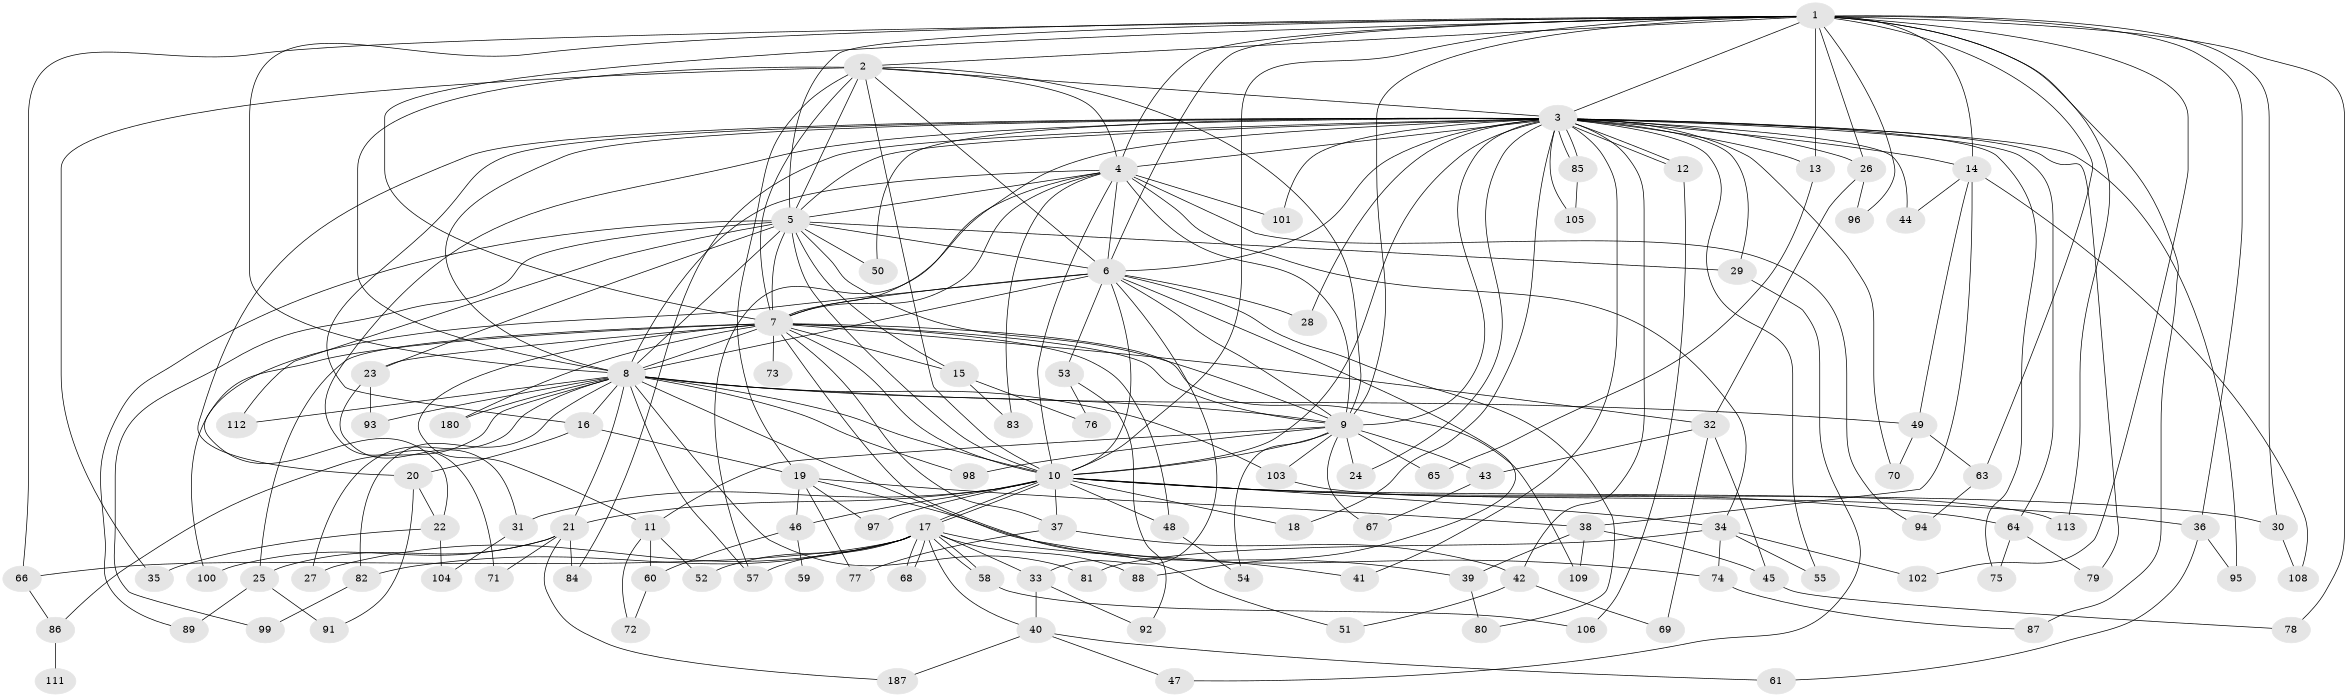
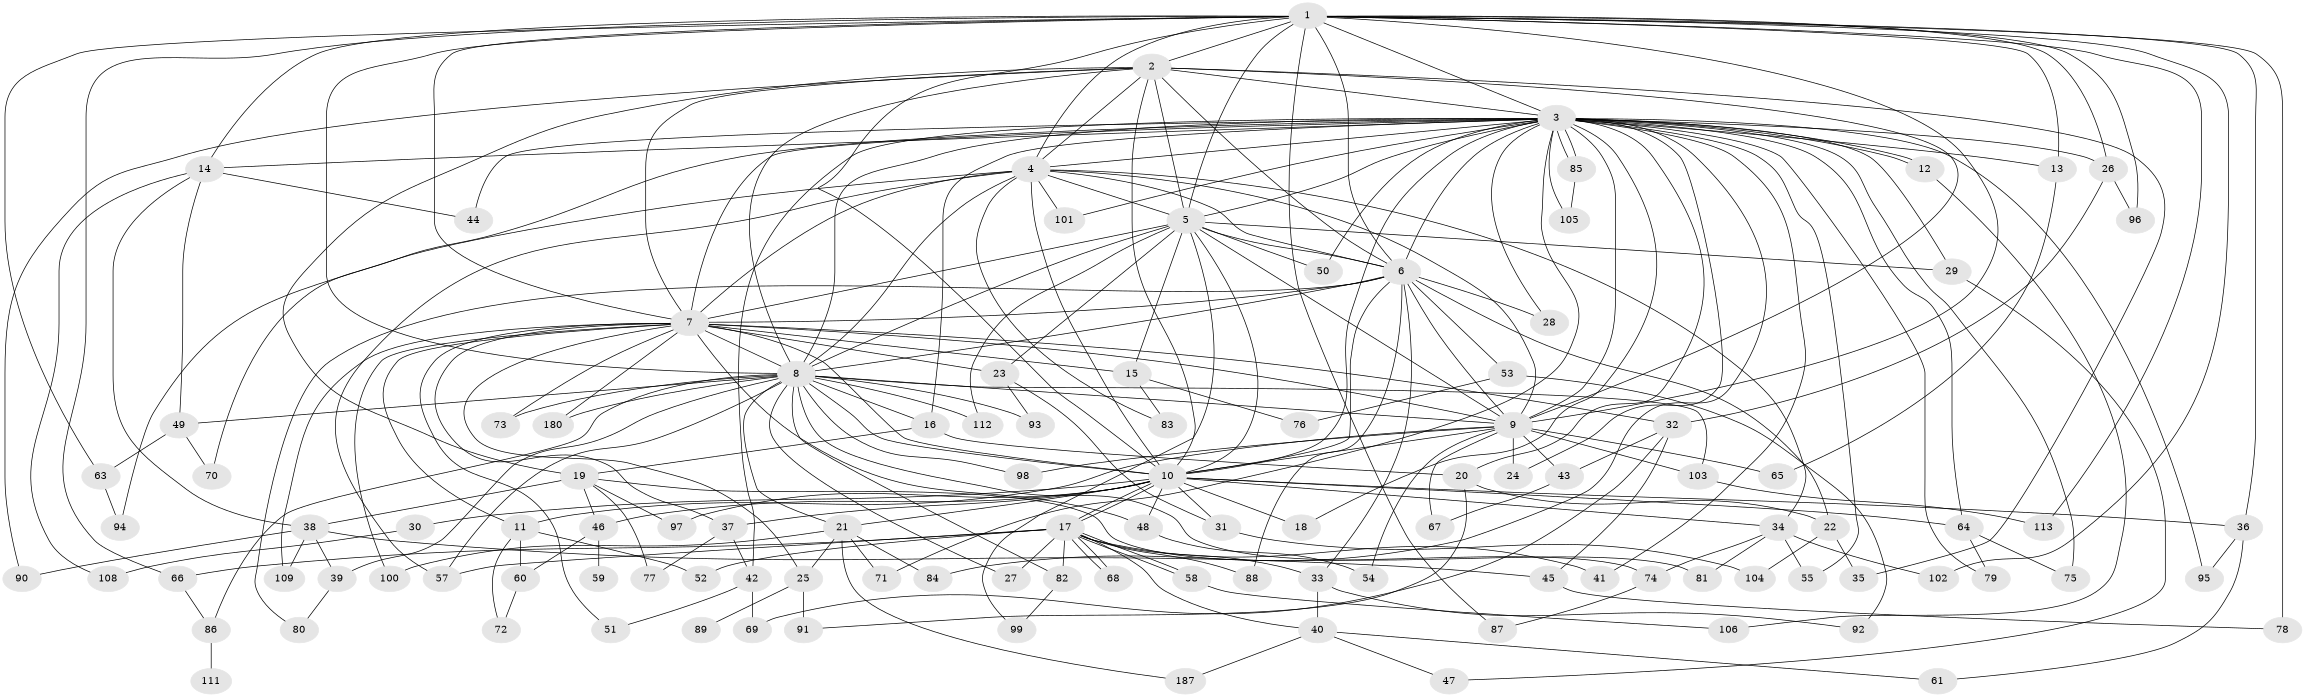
  graph {
    node [color=gray90 style=filled]
    1
    2
    3
    4
    5
    6
    7
    8
    9
    10
    13
    14
    26
    30
    36
    63
    66
    78
    87
    96
    102
    113
    19
    35
+   90
    12
    16
    18
    20
    24
    28
    29
    41
    42
    44
    50
    55
    64
    70
    71
    75
    79
    84
    85
    95
    101
    105
    34
    83
    94
    57
    15
    23
    89
    99
    112
    53
    22
    33
    80
    88
    11
    25
    32
    37
    48
    51
    73
    100
    109
    n71 [label=180]
    21
    27
    39
    49
    81
    82
    86
    93
    98
    103
    43
    54
    65
    67
    17
    31
    46
    97
    38
    108
    61
    74
    77
    106
    91
    47
    69
    76
    92
    104
    40
    52
    60
    72
    45
    n107 [label=187]
    111
    58
    68
    59
    1 -- 2
    1 -- 3
    1 -- 4
    1 -- 5
    1 -- 6
    1 -- 7
    1 -- 8
    1 -- 9
    1 -- 10
    1 -- 13
    1 -- 14
    1 -- 26
-   1 -- 30
    1 -- 36
    1 -- 63
    1 -- 66
    1 -- 78
    1 -- 87
    1 -- 96
    1 -- 102
    1 -- 113
    2 -- 3
    2 -- 4
    2 -- 5
    2 -- 6
    2 -- 7
    2 -- 8
    2 -- 9
    2 -- 10
    2 -- 19
    2 -- 35
+   2 -- 90
    3 -- 4
    3 -- 5
    3 -- 6
    3 -- 7
    3 -- 8
    3 -- 9
    3 -- 10
    3 -- 13
    3 -- 14
    3 -- 26
    3 -- 12
    3 -- 12
    3 -- 16
    3 -- 18
    3 -- 20
    3 -- 24
    3 -- 28
    3 -- 29
    3 -- 41
    3 -- 42
    3 -- 44
    3 -- 50
    3 -- 55
    3 -- 64
    3 -- 70
    3 -- 71
    3 -- 75
    3 -- 79
    3 -- 84
    3 -- 85
    3 -- 85
    3 -- 95
    3 -- 101
    3 -- 105
    4 -- 5
    4 -- 6
    4 -- 7
    4 -- 8
    4 -- 9
    4 -- 10
    4 -- 101
    4 -- 34
    4 -- 83
    4 -- 94
    4 -- 57
    5 -- 6
    5 -- 7
    5 -- 8
    5 -- 9
    5 -- 10
    5 -- 29
    5 -- 50
    5 -- 15
    5 -- 23
-   5 -- 89
    5 -- 99
    5 -- 112
    6 -- 7
    6 -- 8
    6 -- 9
    6 -- 10
    6 -- 28
    6 -- 53
    6 -- 22
    6 -- 33
    6 -- 80
    6 -- 88
    7 -- 8
    7 -- 9
    7 -- 10
    7 -- 15
    7 -- 23
    7 -- 11
    7 -- 25
    7 -- 32
    7 -- 37
    7 -- 48
    7 -- 51
    7 -- 73
    7 -- 100
    7 -- 109
    7 -- n71
    8 -- 9
    8 -- 10
    8 -- 16
    8 -- 57
    8 -- 112
+   8 -- 73
    8 -- n71
    8 -- 21
    8 -- 27
    8 -- 39
    8 -- 49
    8 -- 81
    8 -- 82
    8 -- 86
    8 -- 93
    8 -- 98
    8 -- 103
    9 -- 10
    9 -- 24
    9 -- 11
    9 -- 98
    9 -- 103
    9 -- 43
    9 -- 54
    9 -- 65
    9 -- 67
    10 -- 30
    10 -- 36
    10 -- 18
    10 -- 64
    10 -- 34
    10 -- 37
    10 -- 48
    10 -- 21
    10 -- 17
    10 -- 17
    10 -- 31
    10 -- 46
    10 -- 97
    13 -- 65
    14 -- 44
    14 -- 49
    14 -- 38
    14 -- 108
    26 -- 96
    26 -- 32
    30 -- 108
    36 -- 95
    36 -- 61
    63 -- 94
    66 -- 86
    19 -- 46
    19 -- 97
    19 -- 38
    19 -- 74
    19 -- 77
    12 -- 106
    16 -- 19
    16 -- 20
    20 -- 22
    20 -- 91
    29 -- 47
    42 -- 51
    42 -- 69
    64 -- 75
    64 -- 79
    85 -- 105
    34 -- 102
    34 -- 55
    34 -- 81
    34 -- 74
    15 -- 83
    15 -- 76
    23 -- 93
    23 -- 31
    53 -- 76
    53 -- 92
    22 -- 35
    22 -- 104
    33 -- 92
    33 -- 40
    11 -- 52
    11 -- 60
    11 -- 72
    25 -- 89
    25 -- 91
    32 -- 43
    32 -- 69
    32 -- 45
    37 -- 42
    37 -- 77
    48 -- 54
    21 -- 71
    21 -- 84
    21 -- 25
    21 -- 100
    21 -- n107
    39 -- 80
    49 -- 63
    49 -- 70
    82 -- 99
    86 -- 111
    103 -- 113
    43 -- 67
    17 -- 66
    17 -- 41
    17 -- 57
    17 -- 33
    17 -- 88
    17 -- 27
    17 -- 82
    17 -- 40
    17 -- 52
    17 -- 58
    17 -- 58
    17 -- 68
    17 -- 68
    31 -- 104
    46 -- 60
    46 -- 59
+   38 -- 90
    38 -- 109
    38 -- 39
    38 -- 45
    74 -- 87
    40 -- 61
    40 -- 47
    40 -- n107
    60 -- 72
    45 -- 78
    58 -- 106
  }
